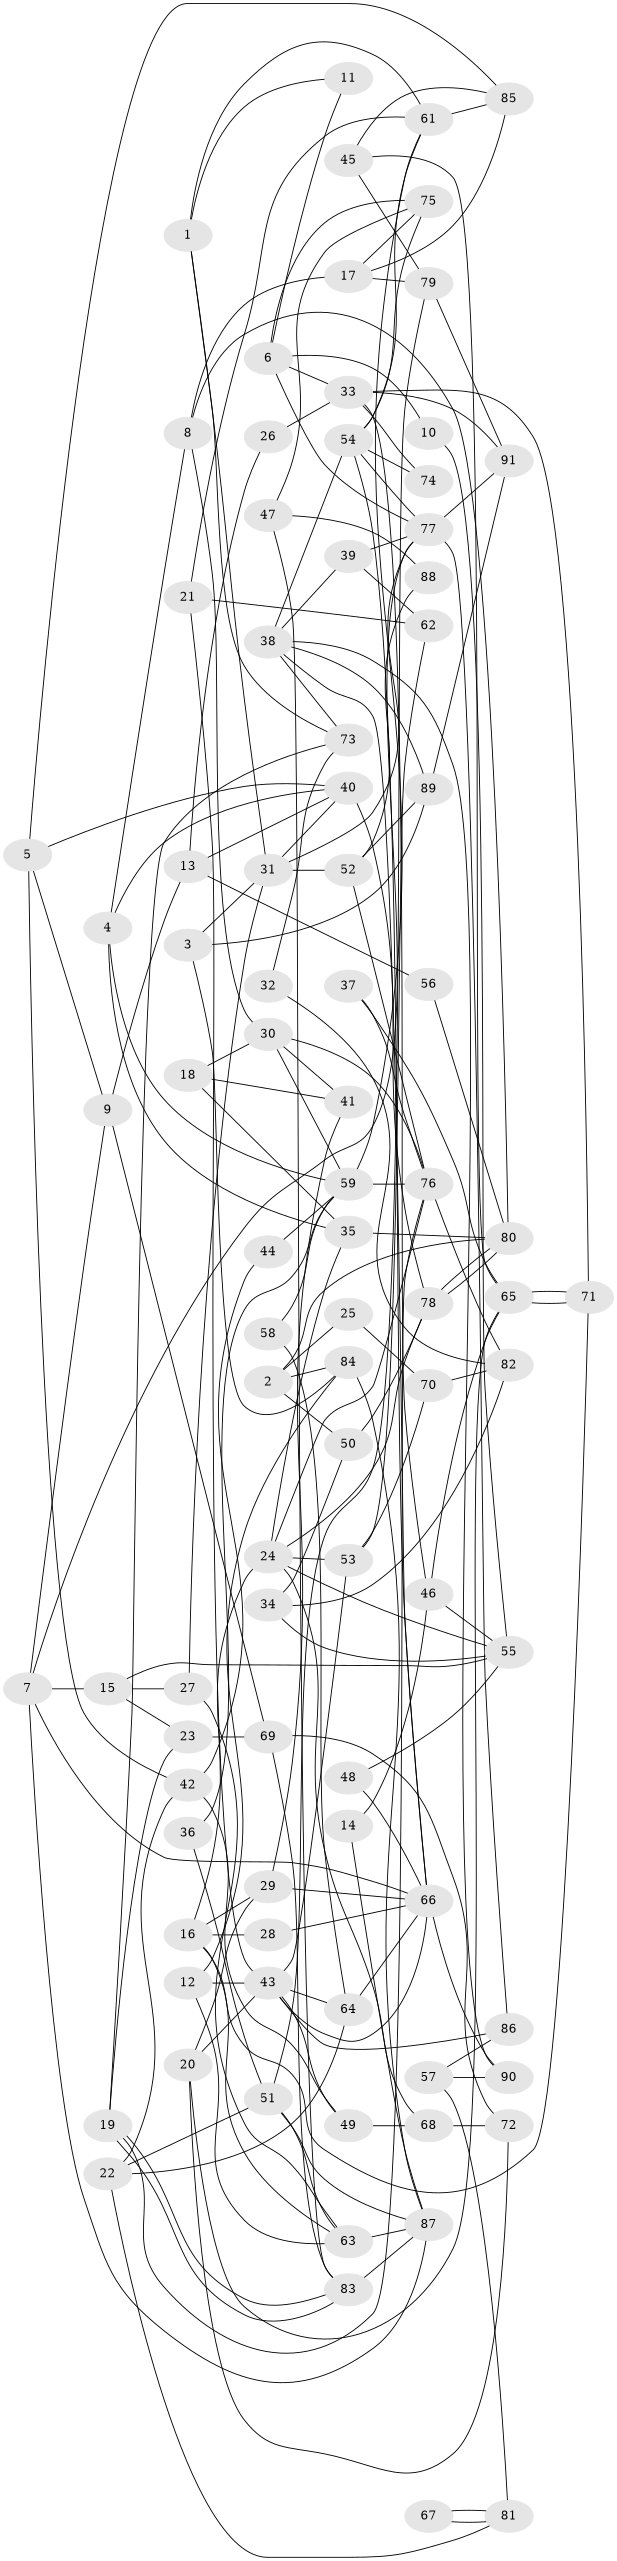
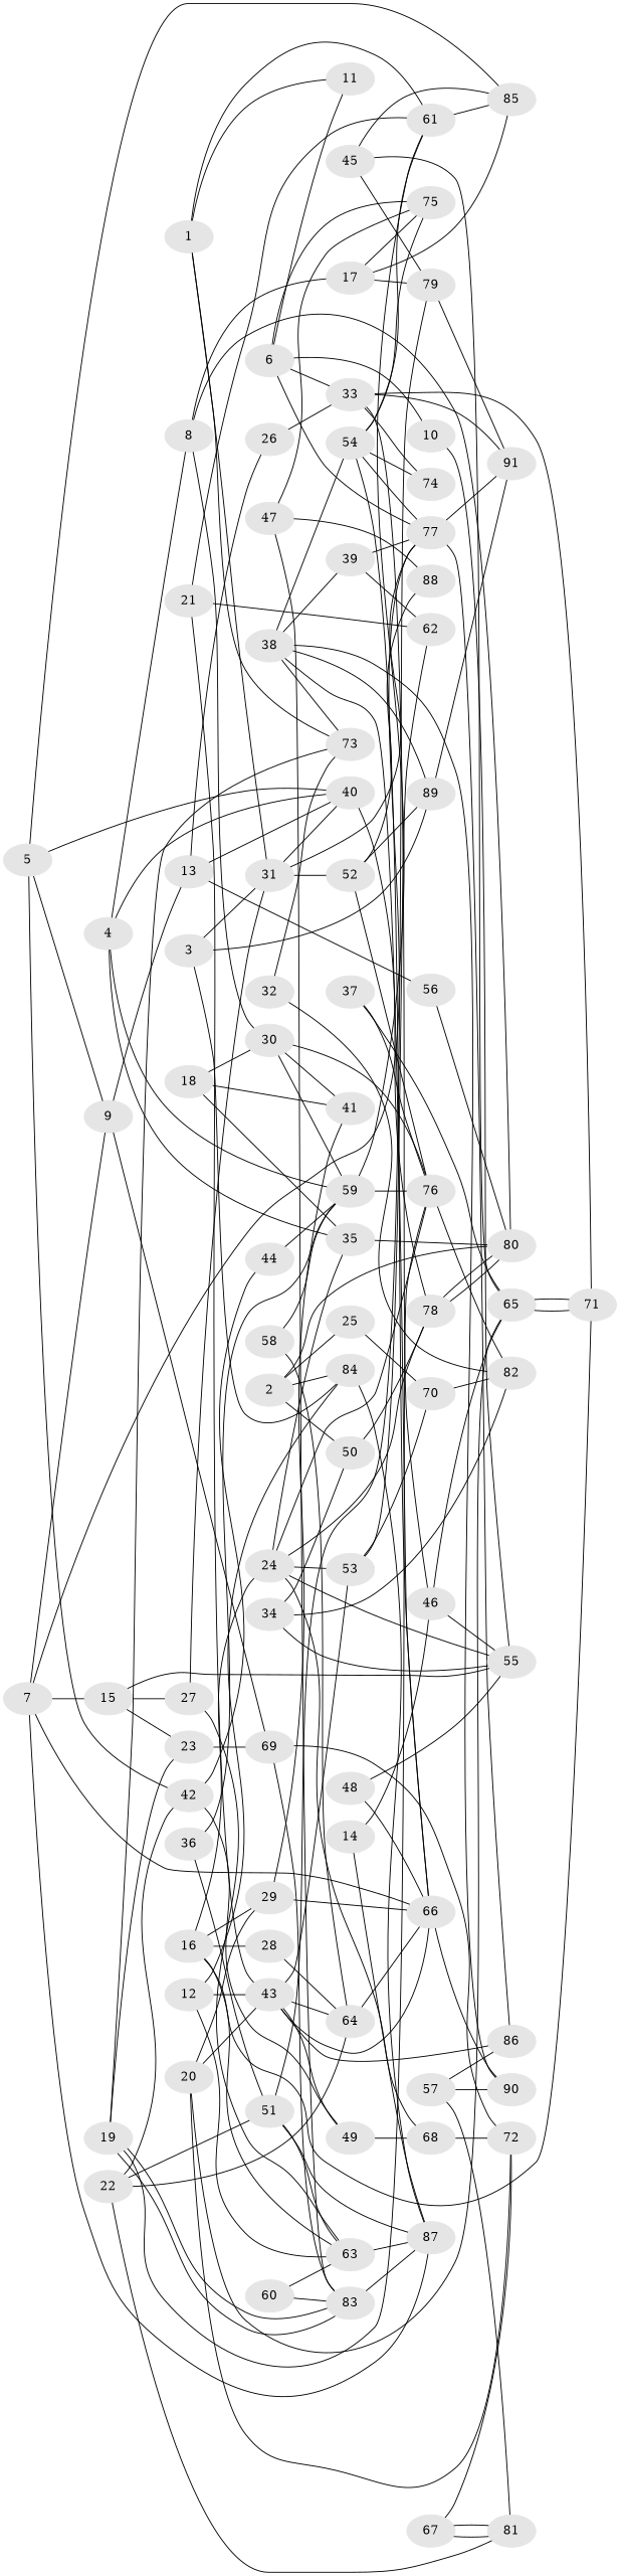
  graph {
    rankdir=LR
    node [color=gray90 style=filled]
    1
    11
    31
    61
    73
    40
    77
    52
    85
    2
    25
    50
    80
    84
    70
    78
    87
    3
    89
    91
    4
    8
    35
    59
    17
    30
    14
    46
    5
    9
    42
    13
    69
    44
    49
    6
    10
    33
    75
    55
    71
    74
    86
    7
    15
    66
    23
    27
    90
    79
    41
    76
    26
    56
    83
    72
    12
    43
    63
    64
    53
    65
    16
    24
    28
    29
    68
    18
    19
    82
    20
    21
    62
    22
    51
    81
    88
    32
    34
    36
    37
    38
    39
    54
    45
    47
    48
    57
    58
+   60
    67
    1 -- 11
    1 -- 31
    1 -- 61
    1 -- 73
    31 -- 40
    31 -- 77
    31 -- 52
    61 -- 85
    40 -- 78
    77 -- 91
    77 -- 86
    52 -- 89
    52 -- 76
    52 -- 88
    2 -- 25
    2 -- 50
    2 -- 80
    2 -- 84
    25 -- 70
    50 -- 78
    84 -- 87
    70 -- 82
    78 -- 80
    78 -- 80
    3 -- 31
    3 -- 84
    3 -- 89
    89 -- 91
    4 -- 40
    4 -- 8
    4 -- 35
    4 -- 59
    8 -- 80
    8 -- 17
    8 -- 30
    35 -- 80
    59 -- 61
    59 -- 76
    17 -- 85
    17 -- 75
    17 -- 79
    30 -- 59
    30 -- 41
    30 -- 76
    14 -- 87
    14 -- 46
    46 -- 55
    46 -- 65
    5 -- 40
    5 -- 85
    5 -- 9
    5 -- 42
    9 -- 13
    9 -- 69
    42 -- 44
    42 -- 49
    13 -- 40
    13 -- 26
    13 -- 56
    69 -- 83
    69 -- 72
    44 -- 59
    49 -- 68
    6 -- 11
    6 -- 77
    6 -- 10
    6 -- 33
    6 -- 75
    10 -- 55
    33 -- 91
    33 -- 46
    33 -- 71
    33 -- 74
    7 -- 77
    7 -- 87
    7 -- 9
    7 -- 15
    7 -- 66
    15 -- 55
    15 -- 23
    15 -- 27
    66 -- 90
    23 -- 69
    27 -- 31
    27 -- 63
    79 -- 91
    76 -- 82
    26 -- 33
    56 -- 80
    83 -- 87
    12 -- 84
    12 -- 43
    12 -- 63
    43 -- 49
    43 -- 86
    43 -- 66
    43 -- 64
    43 -- 53
    63 -- 87
    64 -- 66
    53 -- 70
    53 -- 62
    65 -- 71
    65 -- 71
    16 -- 71
    16 -- 63
    16 -- 24
    16 -- 28
    16 -- 29
    24 -- 78
    24 -- 35
    24 -- 55
    24 -- 76
    24 -- 53
    24 -- 68
-   28 -- 66
+   28 -- 64
    29 -- 66
    29 -- 41
    68 -- 72
    18 -- 35
    18 -- 30
    18 -- 41
    19 -- 73
    19 -- 23
    19 -- 76
    19 -- 83
    19 -- 83
    20 -- 72
    20 -- 43
    20 -- 65
    20 -- 29
    21 -- 61
    21 -- 43
    21 -- 62
    22 -- 42
    22 -- 64
    22 -- 51
    22 -- 81
    51 -- 87
    51 -- 79
    51 -- 63
    32 -- 73
    32 -- 82
    34 -- 50
    34 -- 55
    34 -- 82
    36 -- 59
    36 -- 51
    37 -- 76
    37 -- 65
    38 -- 73
    38 -- 89
    38 -- 66
    38 -- 90
    38 -- 39
    38 -- 54
    39 -- 77
    39 -- 62
    54 -- 61
    54 -- 77
    54 -- 75
    54 -- 74
    54 -- 66
    45 -- 85
    45 -- 79
    45 -- 65
    47 -- 75
    47 -- 83
    47 -- 88
    48 -- 55
    48 -- 66
    57 -- 86
    57 -- 90
    57 -- 81
    58 -- 59
    58 -- 64
+   60 -- 83
+   60 -- 63
+   67 -- 72
    67 -- 81
    67 -- 81
  }
